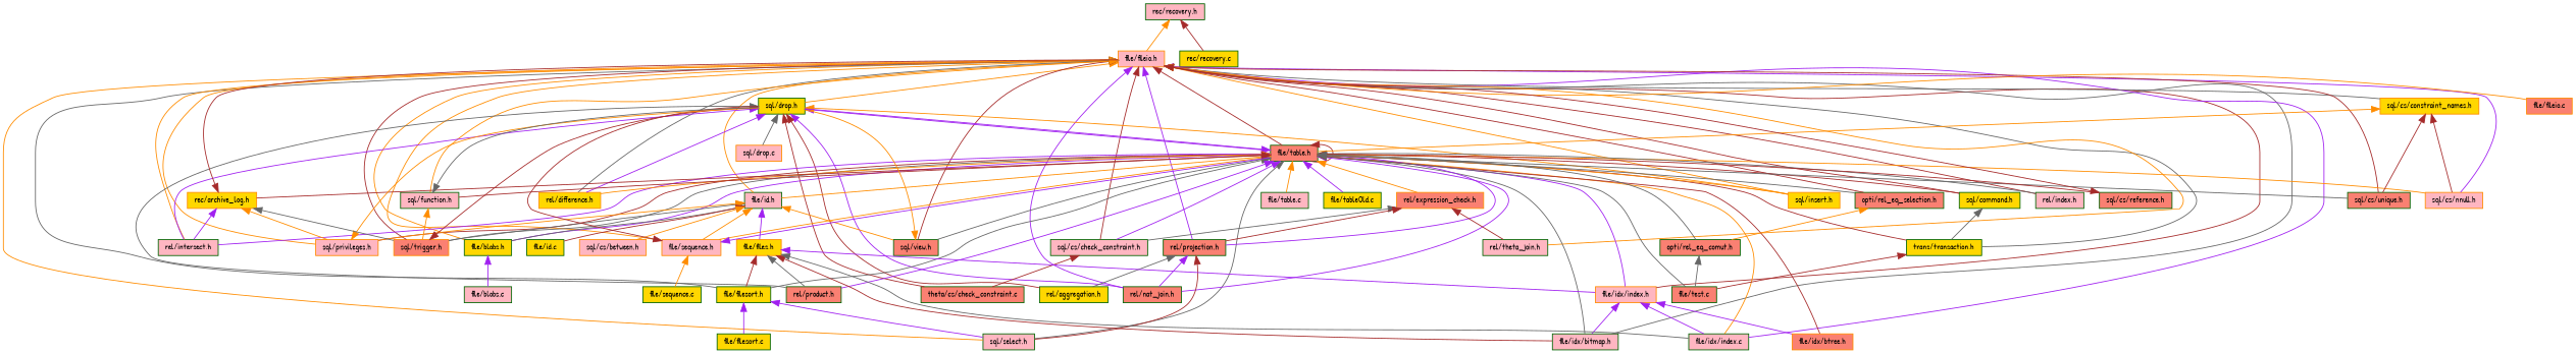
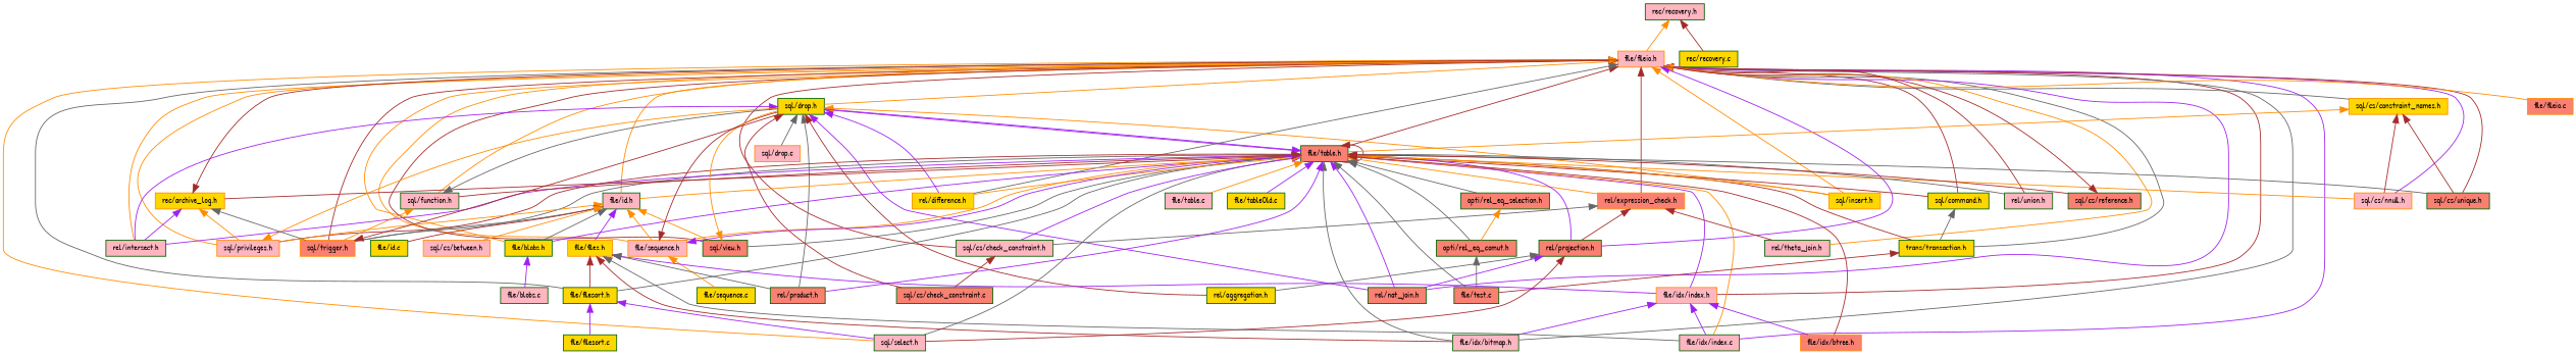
  digraph {
    fontname="Patrick Hand"
    node [color=darkgreen fillcolor=lightpink fontname="Patrick Hand" fontsize=10 shape=record style=filled]
    edge [color=brown dir=back fontname="Patrick Hand" fontsize=10 labelfontname=Helvetica labelfontsize=10 style=solid]
    n1 [fontcolor=black height=0.2 label="rec/recovery.h" width=0.4]
    n2 [color=darkorange height=0.2 label="file/fileio.h" width=0.4]
    n3 [fillcolor=gold height=0.2 label="rec/recovery.c" width=0.4]
    n4 [fillcolor=gold height=0.2 label="sql/drop.h" width=0.4]
    n5 [fillcolor=salmon height=0.2 label="file/table.h" width=0.4]
    n6 [fillcolor=gold height=0.2 label="file/blobs.h" width=0.4]
    n7 [height=0.2 label="file/id.h" width=0.4]
    n8 [fillcolor=gold height=0.2 label="file/filesort.h" width=0.4]
    n9 [height=0.2 label="sql/select.h" width=0.4]
    n10 [color=darkorange height=0.2 label="file/idx/index.h" width=0.4]
    n11 [height=0.2 label="file/idx/bitmap.h" width=0.4]
    n12 [height=0.2 label="file/idx/index.c" width=0.4]
    n13 [color=darkorange height=0.2 label="file/sequence.h" width=0.4]
    n14 [fillcolor=salmon height=0.2 label="sql/view.h" width=0.4]
    n15 [color=darkorange fillcolor=salmon height=0.2 label="sql/trigger.h" width=0.4]
    n16 [color=darkorange height=0.2 label="sql/privileges.h" width=0.4]
    n17 [height=0.2 label="rel/intersect.h" width=0.4]
    n18 [fillcolor=gold height=0.2 label="sql/command.h" width=0.4]
    n19 [fillcolor=gold height=0.2 label="trans/transaction.h" width=0.4]
    n20 [color=darkorange fillcolor=salmon height=0.2 label="rel/expression_check.h" width=0.4]
    n21 [height=0.2 label="sql/cs/check_constraint.h" width=0.4]
    n22 [fillcolor=salmon height=0.2 label="rel/projection.h" width=0.4]
    n23 [fillcolor=salmon height=0.2 label="rel/nat_join.h" width=0.4]
    n24 [height=0.2 label="rel/theta_join.h" width=0.4]
    n25 [color=darkorange fillcolor=gold height=0.2 label="sql/cs/constraint_names.h" width=0.4]
    n26 [color=darkorange height=0.2 label="sql/cs/nnull.h" width=0.4]
    n27 [fillcolor=salmon height=0.2 label="sql/cs/unique.h" width=0.4]
    n28 [color=darkorange fillcolor=gold height=0.2 label="rel/difference.h" width=0.4]
-   n29 [height=0.2 label="rel/index.h" width=0.4]
+   n29 [height=0.2 label="rel/union.h" width=0.4]
    n30 [height=0.2 label="sql/function.h" width=0.4]
    n31 [color=darkorange fillcolor=gold height=0.2 label="sql/insert.h" width=0.4]
    n32 [color=darkorange fillcolor=salmon height=0.2 label="file/fileio.c" width=0.4]
    n33 [fillcolor=salmon height=0.2 label="rel/product.h" width=0.4]
-   n34 [fillcolor=salmon height=0.2 label="theta/cs/check_constraint.c" width=0.4]
+   n34 [fillcolor=salmon height=0.2 label="sql/cs/check_constraint.c" width=0.4]
    n35 [fillcolor=gold height=0.2 label="rel/aggregation.h" width=0.4]
    n36 [color=darkorange height=0.2 label="sql/drop.c" width=0.4]
    n37 [fillcolor=salmon height=0.2 label="sql/cs/reference.h" width=0.4]
    n38 [color=darkorange fillcolor=salmon height=0.2 label="file/idx/btree.h" width=0.4]
    n39 [color=darkorange fillcolor=gold height=0.2 label="rec/archive_log.h" width=0.4]
    n40 [height=0.2 label="file/table.c" width=0.4]
    n41 [fillcolor=gold height=0.2 label="file/tableOld.c" width=0.4]
    n42 [fillcolor=salmon height=0.2 label="file/test.c" width=0.4]
    n43 [fillcolor=salmon height=0.2 label="opti/rel_eq_comut.h" width=0.4]
    n44 [fillcolor=salmon height=0.2 label="opti/rel_eq_selection.h" width=0.4]
    n45 [height=0.2 label="file/blobs.c" width=0.4]
    n46 [color=darkorange fillcolor=gold height=0.2 label="file/files.h" width=0.4]
    n47 [fillcolor=gold height=0.2 label="file/id.c" width=0.4]
    n48 [color=darkorange height=0.2 label="sql/cs/between.h" width=0.4]
    n49 [fillcolor=gold height=0.2 label="file/filesort.c" width=0.4]
    n50 [fillcolor=gold height=0.2 label="file/sequence.c" width=0.4]
    n1 -> n2 [color=darkorange]
    n1 -> n3
    n2 -> n4 [color=darkorange]
    n2 -> n5
    n2 -> n6 [color=darkorange]
    n2 -> n7 [color=darkorange]
    n2 -> n8 [color=gray40]
    n2 -> n9 [color=darkorange]
    n2 -> n10
    n2 -> n11 [color=gray40]
    n2 -> n12 [color=purple]
    n2 -> n13 [color=darkorange]
    n2 -> n14
    n2 -> n15
    n2 -> n16 [color=darkorange]
    n2 -> n17 [color=darkorange]
    n2 -> n18
    n2 -> n19 [color=gray40]
-   n2 -> n44
+   n2 -> n20
    n2 -> n21
    n2 -> n22 [color=purple]
    n2 -> n23 [color=purple]
    n2 -> n24 [color=darkorange]
    n2 -> n25 [color=gray40]
    n2 -> n26 [color=purple]
    n2 -> n27
    n2 -> n28 [color=gray40]
    n2 -> n29
    n2 -> n30 [color=darkorange]
    n2 -> n31 [color=darkorange]
    n2 -> n32 [color=darkorange]
    n4 -> n5 [color=purple]
    n4 -> n17 [color=purple]
    n4 -> n23 [color=purple]
    n4 -> n28 [color=purple]
    n4 -> n31 [color=darkorange]
    n4 -> n33 [color=gray40]
    n4 -> n34
    n4 -> n35
    n4 -> n36 [color=gray40]
    n5 -> n4 [color=purple]
    n5 -> n5
    n5 -> n6 [color=purple]
    n5 -> n7 [color=darkorange]
    n5 -> n8 [color=gray40]
    n5 -> n9 [color=gray40]
    n5 -> n10 [color=purple]
    n5 -> n11 [color=gray40]
    n5 -> n12 [color=darkorange]
    n5 -> n13 [color=darkorange]
    n5 -> n14 [color=gray40]
    n5 -> n15 [color=gray40]
    n5 -> n16
    n5 -> n17 [color=purple]
    n5 -> n18
    n5 -> n19
    n5 -> n20 [color=darkorange]
    n5 -> n21 [color=purple]
    n5 -> n22 [color=purple]
    n5 -> n23 [color=purple]
    n5 -> n26 [color=darkorange]
    n5 -> n27 [color=gray40]
    n5 -> n28 [color=darkorange]
    n5 -> n29 [color=gray40]
    n5 -> n30
    n5 -> n31 [color=darkorange]
    n5 -> n33 [color=purple]
    n5 -> n37
    n5 -> n38
    n5 -> n39
    n5 -> n40 [color=darkorange]
    n5 -> n41 [color=purple]
    n5 -> n42 [color=gray40]
    n5 -> n43 [color=gray40]
    n5 -> n44 [color=gray40]
    n6 -> n45 [color=purple]
    n7 -> n6 [color=gray40]
    n7 -> n13 [color=darkorange]
    n7 -> n14 [color=darkorange]
    n7 -> n15 [color=gray40]
    n7 -> n16 [color=darkorange]
    n7 -> n46 [color=purple]
    n7 -> n47
    n7 -> n48 [color=darkorange]
    n8 -> n9 [color=purple]
    n8 -> n49 [color=purple]
    n10 -> n11 [color=purple]
    n10 -> n12 [color=purple]
    n10 -> n38 [color=purple]
    n13 -> n4
    n13 -> n5 [color=purple]
    n13 -> n50 [color=darkorange]
    n14 -> n4 [color=darkorange]
    n15 -> n4
    n16 -> n4 [color=darkorange]
    n18 -> n19 [color=gray40]
    n19 -> n42
    n20 -> n21 [color=gray40]
    n20 -> n22
    n20 -> n24
    n21 -> n34
    n22 -> n9
    n22 -> n23 [color=purple]
    n22 -> n35 [color=gray40]
    n25 -> n5 [color=darkorange]
    n25 -> n26
    n25 -> n27
    n30 -> n4 [color=gray40]
    n30 -> n15 [color=darkorange]
    n37 -> n2
    n39 -> n2
    n39 -> n15 [color=gray40]
    n39 -> n16 [color=darkorange]
    n39 -> n17 [color=purple]
    n43 -> n42 [color=gray40]
    n44 -> n43 [color=darkorange]
    n46 -> n8
    n46 -> n10 [color=purple]
    n46 -> n11
    n46 -> n12 [color=gray40]
    n46 -> n33 [color=gray40]
  }
